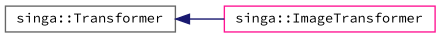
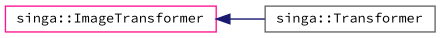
  digraph {
    rankdir=LR
    fontname="Source Code Pro"
    node [fillcolor=white fontname="Source Code Pro" fontsize=10 shape=record style=filled]
    n1 [color=gray40 height=0.2 label="singa::Transformer" width=0.4]
    n2 [color=deeppink height=0.2 label="singa::ImageTransformer" width=0.4]
-   n1 -> n2 [color=midnightblue dir=back fontname="Source Code Pro" fontsize=10 labelfontname=Helvetica labelfontsize=10 style=solid]
+   n2 -> n1 [color=midnightblue dir=back fontname="Source Code Pro" fontsize=10 labelfontname=Helvetica labelfontsize=10 style=solid]
  }
